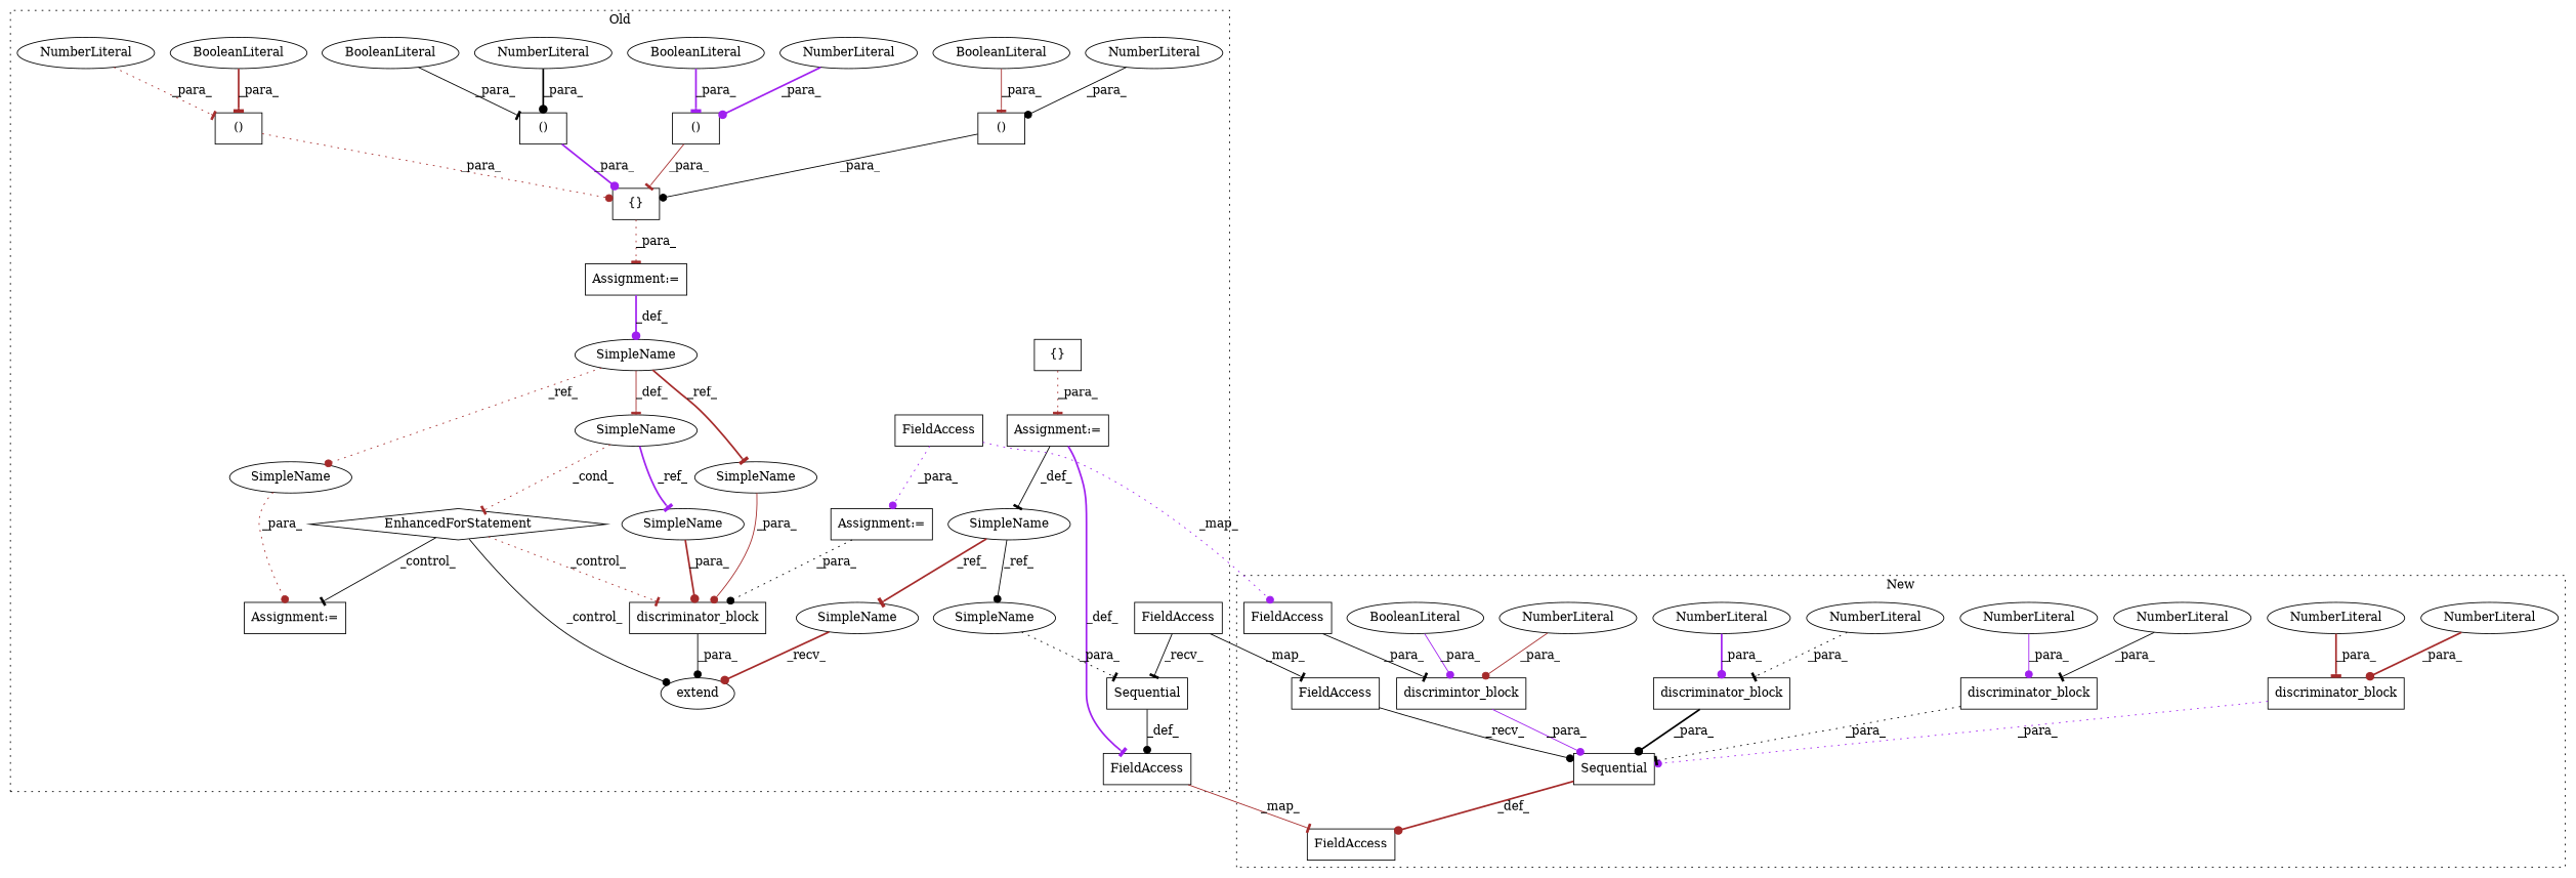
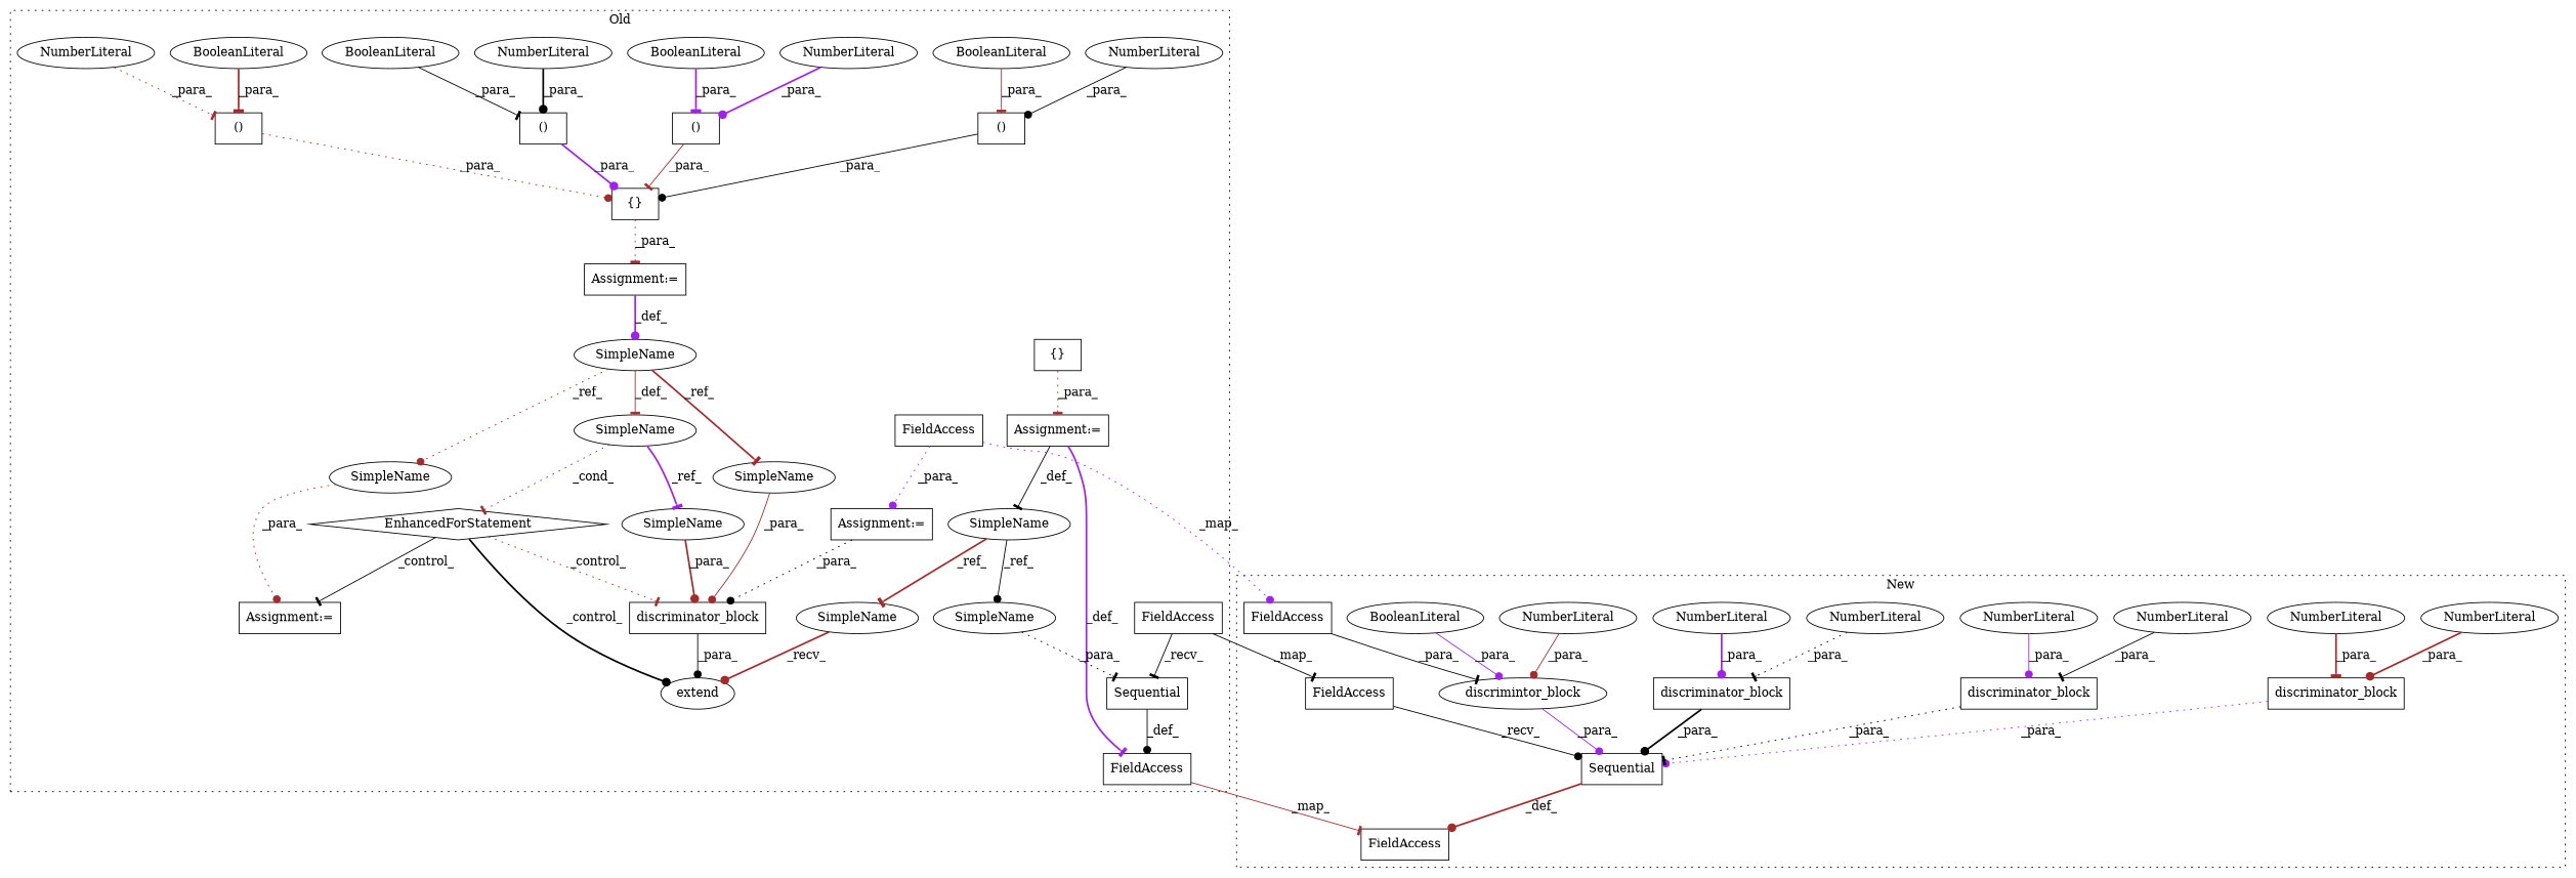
  digraph {
    node [a=34 l=2 s="3437,3637" shape=ellipse]
    edge [arrowhead=dot color=brown style=solid]
    n1 [a=70 l="73,2" label=EnhancedForStatement shape=diamond]
    n2 [a=106 l=19 label="()" s=3588 shape=box]
    n3 [a=32 l="7,1" label=extend s="3654,3707"]
    n4 [a=42 l=6 label=SimpleName s=3384]
    n5 [a=32 l="11,1" label=Sequential s="3776,3793" shape=box]
    n6 [a=106 l=21 label="()" s=3614 shape=box]
    n7 [a=4 l="6,2" label="{}" s="3529,3635" shape=box]
    n8 [a=106 l=20 label="()" s=3535 shape=box]
    n9 [label=NumberLiteral s=3535]
    n10 [a=106 l=19 label="()" s=3562 shape=box]
    n11 [label=NumberLiteral s=3588]
    n12 [label=NumberLiteral s=3562]
    n13 [l=3 label=NumberLiteral s=3614]
    n14 [a=4 label="{}" s=3400 shape=box]
    n15 [a=9 l=4 label=BooleanLiteral s=3577]
    n16 [a=9 l=5 label=BooleanLiteral s=3630]
    n17 [a=9 l=4 label=BooleanLiteral s=3603]
    n18 [a=9 l=5 label=BooleanLiteral s=3550]
    n19 [a=42 label=SimpleName s=3515]
    n20 [a=7 l=1 label="Assignment:=" s=3726 shape=box]
    n21 [a=32 l="20,1" label=discriminator_block s="3661,3706" shape=box]
    n22 [a=7 l="73,2" label="Assignment:=" shape=box]
    n23 [a=7 l=1 label="Assignment:=" s=3390 shape=box]
    n24 [a=7 l=1 label="Assignment:=" s=3418 shape=box]
    n25 [a=22 l=16 label=FieldAccess s=3750 shape=box]
    n26 [a=42 l=11 label=SimpleName s=3494]
    n27 [a=22 l=8 label=FieldAccess s=3767 shape=box]
    n28 [a=22 l=12 label=FieldAccess s=3419 shape=box]
    n29 [a=42 l=6 label=SimpleName s=3787]
    n30 [a=42 l=6 label=SimpleName s=3647]
    n31 [a=42 l=11 label=SimpleName s=3692]
    n32 [a=42 l=11 label=SimpleName s=3727]
    n33 [a=42 label=SimpleName s=3704]
    n34 [a=32 l="20,1" label=discriminator_block s="3479,3505" shape=box]
    n35 [label=NumberLiteral s=3499]
    n36 [l=3 label=NumberLiteral s=3502]
    n37 [a=32 l="11,1" label=Sequential s="3372,3506" shape=box]
    n38 [a=32 l="20,1" label=discriminator_block s="3452,3477" shape=box]
    n39 [label=NumberLiteral s=3475]
    n40 [label=NumberLiteral s=3472]
    n41 [a=32 l="20,1" label=discriminator_block s="3425,3450" shape=box]
    n42 [label=NumberLiteral s=3445]
    n43 [label=NumberLiteral s=3448]
    n44 [a=22 l=16 label=FieldAccess s=3346 shape=box]
    n45 [a=22 l=8 label=FieldAccess s=3363 shape=box]
-   n46 [a=32 l="19,1" label=discrimintor_block s="3383,3423" shape=box]
+   n46 [a=32 l="19,1" label=discrimintor_block s="3383,3423"]
    n47 [label=NumberLiteral s=3415]
    n48 [a=9 l=5 label=BooleanLiteral s=3418]
    n49 [a=22 l=12 label=FieldAccess s=3402 shape=box]
    subgraph cluster_1 {
      label=Old
      style=dotted
      n1
      n2
      n3
      n4
      n5
      n6
      n7
      n8
      n9
      n10
      n11
      n12
      n13
      n14
      n15
      n16
      n17
      n18
      n19
      n20
      n21
      n22
      n23
      n24
      n25
      n26
      n27
      n28
      n29
      n30
      n31
      n32
      n33
    }
    subgraph cluster_2 {
      label=New
      style=dotted
      n34
      n35
      n36
      n37
      n38
      n39
      n40
      n41
      n42
      n43
      n44
      n45
      n46
      n47
      n48
      n49
    }
-   n1 -> n3 [color=black label=_control_]
+   n1 -> n3 [color=black label=_control_ style=bold]
    n1 -> n20 [arrowhead=tee color=black label=_control_]
    n1 -> n21 [arrowhead=tee label=_control_ style=dotted]
    n2 -> n7 [arrowhead=tee label=_para_]
    n4 -> n29 [color=black label=_ref_]
    n4 -> n30 [arrowhead=tee label=_ref_ style=bold]
    n5 -> n25 [color=black label=_def_]
    n6 -> n7 [label=_para_ style=dotted]
    n7 -> n22 [arrowhead=tee label=_para_ style=dotted]
    n8 -> n7 [color=purple label=_para_ style=bold]
    n9 -> n8 [color=black label=_para_ style=bold]
    n10 -> n7 [color=black label=_para_]
    n11 -> n2 [color=purple label=_para_ style=bold]
    n12 -> n10 [color=black label=_para_]
    n13 -> n6 [arrowhead=tee label=_para_ style=dotted]
    n14 -> n23 [arrowhead=tee label=_para_ style=dotted]
    n15 -> n10 [arrowhead=tee label=_para_]
    n16 -> n6 [arrowhead=tee label=_para_ style=bold]
    n17 -> n2 [arrowhead=tee color=purple label=_para_ style=bold]
    n18 -> n8 [arrowhead=tee color=black label=_para_]
    n19 -> n1 [arrowhead=tee label=_cond_ style=dotted]
    n19 -> n33 [arrowhead=tee color=purple label=_ref_ style=bold]
    n21 -> n3 [color=black label=_para_]
    n22 -> n26 [color=purple label=_def_ style=bold]
    n23 -> n4 [arrowhead=tee color=black label=_def_]
    n23 -> n25 [arrowhead=tee color=purple label=_def_ style=bold]
    n24 -> n21 [color=black label=_para_ style=dotted]
    n25 -> n44 [arrowhead=tee label=_map_]
    n26 -> n19 [arrowhead=tee label=_def_]
    n26 -> n31 [arrowhead=tee label=_ref_ style=bold]
    n26 -> n32 [label=_ref_ style=dotted]
    n27 -> n5 [arrowhead=tee color=black label=_recv_]
    n27 -> n45 [arrowhead=tee color=black label=_map_]
    n28 -> n24 [color=purple label=_para_ style=dotted]
    n28 -> n49 [color=purple label=_map_ style=dotted]
    n29 -> n5 [arrowhead=tee color=black label=_para_ style=dotted]
    n30 -> n3 [label=_recv_ style=bold]
    n31 -> n21 [label=_para_]
    n32 -> n20 [label=_para_ style=dotted]
    n33 -> n21 [label=_para_ style=bold]
    n34 -> n37 [color=purple label=_para_ style=dotted]
    n35 -> n34 [label=_para_ style=bold]
    n36 -> n34 [arrowhead=tee label=_para_ style=bold]
    n37 -> n44 [label=_def_ style=bold]
    n38 -> n37 [arrowhead=tee color=black label=_para_ style=dotted]
    n39 -> n38 [arrowhead=tee color=black label=_para_]
    n40 -> n38 [color=purple label=_para_]
    n41 -> n37 [color=black label=_para_ style=bold]
    n42 -> n41 [arrowhead=tee color=black label=_para_ style=dotted]
    n43 -> n41 [color=purple label=_para_ style=bold]
    n45 -> n37 [color=black label=_recv_]
    n46 -> n37 [color=purple label=_para_]
    n47 -> n46 [label=_para_]
    n48 -> n46 [color=purple label=_para_]
    n49 -> n46 [arrowhead=tee color=black label=_para_]
  }
